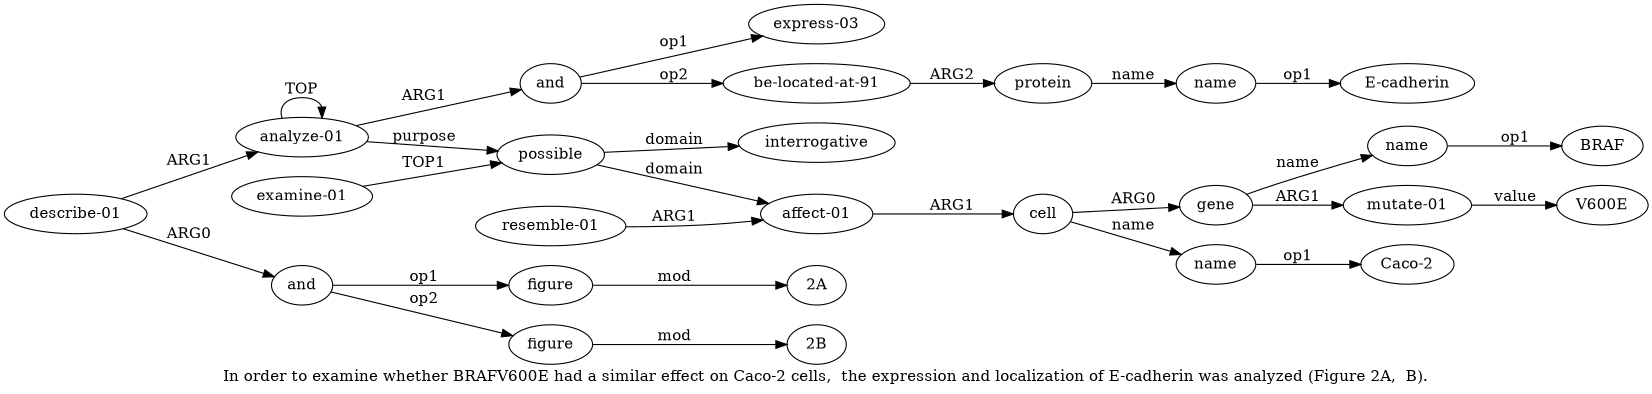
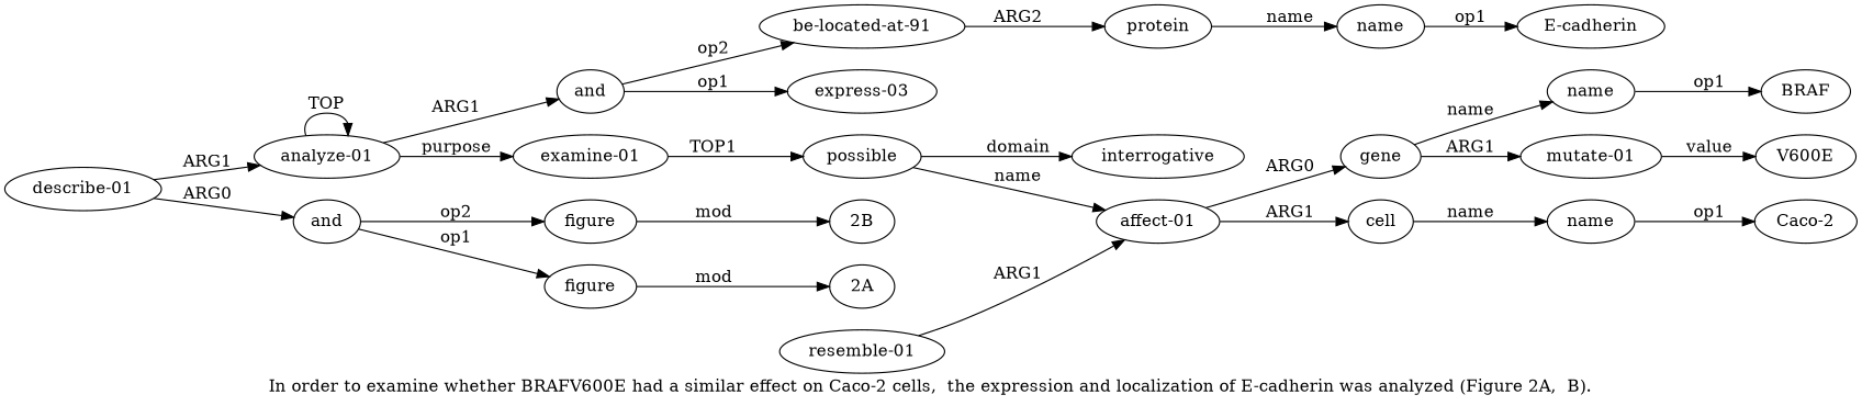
  digraph {
    label="In order to examine whether BRAFV600E had a similar effect on Caco-2 cells,  the expression and localization of E-cadherin was analyzed (Figure 2A,  B)."
    rankdir=LR
    node [color=black gold_ind=-1 gold_label=name test_ind=-1 test_label=name]
    edge [color=black gold_label=ARG1 test_label=ARG1]
    n1 [gold_label=V600E label=V600E test_label=V600E]
    n2 [gold_label=interrogative label=interrogative test_label=interrogative]
    n3 [gold_label="Caco-2" label="Caco-2" test_label="Caco-2"]
    n4 [gold_label="E-cadherin" label="E-cadherin" test_label="E-cadherin"]
    n5 [gold_ind=15 gold_label="mutate-01" label="mutate-01" test_ind=15 test_label="mutate-01"]
    n6 [gold_ind=13 gold_label=gene label=gene test_ind=13 test_label=gene]
    n7 [gold_ind=14 label=name test_ind=14]
    n8 [gold_label=BRAF label=BRAF test_label=BRAF]
    n9 [gold_ind=17 label=name test_ind=17]
    n10 [gold_ind=16 gold_label=cell label=cell test_ind=16 test_label=cell]
    n11 [gold_ind=11 gold_label=possible label=possible test_ind=11 test_label=possible]
    n12 [gold_ind=12 gold_label="affect-01" label="affect-01" test_ind=12 test_label="affect-01"]
    n13 [gold_ind=10 gold_label="examine-01" label="examine-01" test_ind=10 test_label="examine-01"]
    n14 [gold_ind=18 gold_label="resemble-01" label="resemble-01" test_ind=18 test_label="resemble-01"]
    n15 [gold_ind=1 gold_label=and label=and test_ind=1 test_label=and]
    n16 [gold_ind=3 gold_label="be-located-at-91" label="be-located-at-91" test_ind=3 test_label="be-located-at-91"]
    n17 [gold_ind=2 gold_label="express-03" label="express-03" test_ind=2 test_label="express-03"]
    n18 [gold_ind=4 gold_label=protein label=protein test_ind=4 test_label=protein]
    n19 [gold_ind=5 label=name test_ind=5]
    n20 [gold_ind=0 gold_label="analyze-01" label="analyze-01" test_ind=0 test_label="analyze-01"]
    n21 [gold_ind=7 gold_label=and label=and test_ind=7 test_label=and]
    n22 [gold_ind=9 gold_label=figure label=figure test_ind=9 test_label=figure]
    n23 [gold_ind=8 gold_label=figure label=figure test_ind=8 test_label=figure]
    n24 [gold_label="2B" label="2B" test_label="2B"]
    n25 [gold_label="2A" label="2A" test_label="2A"]
    n26 [gold_ind=6 gold_label="describe-01" label="describe-01" test_ind=6 test_label="describe-01"]
    n5 -> n1 [gold_label=value label=value test_label=value]
    n6 -> n5 [label=ARG1]
    n6 -> n7 [gold_label=name label=name test_label=name]
    n7 -> n8 [gold_label=op1 label=op1 test_label=op1]
    n9 -> n3 [gold_label=op1 label=op1 test_label=op1]
    n10 -> n9 [gold_label=name label=name test_label=name]
    n11 -> n2 [gold_label=mode label=domain test_label=mode]
-   n11 -> n12 [gold_label=domain label=domain test_label=domain]
-   n10 -> n6 [gold_label=ARG0 label=ARG0 test_label=ARG0]
+   n11 -> n12 [gold_label=domain label=name test_label=domain]
+   n12 -> n6 [gold_label=ARG0 label=ARG0 test_label=ARG0]
    n12 -> n10 [label=ARG1]
    n13 -> n11 [label=TOP1]
    n14 -> n12 [label=ARG1]
    n15 -> n16 [gold_label=op2 label=op2 test_label=op2]
    n15 -> n17 [gold_label=op1 label=op1 test_label=op1]
    n16 -> n18 [gold_label=ARG2 label=ARG2 test_label=ARG2]
    n18 -> n19 [gold_label=name label=name test_label=name]
    n19 -> n4 [gold_label=op1 label=op1 test_label=op1]
-   n20 -> n11 [gold_label=purpose label=purpose test_label=purpose]
+   n20 -> n13 [gold_label=purpose label=purpose test_label=purpose]
    n20 -> n15 [label=ARG1]
    n20 -> n20 [gold_label=TOP label=TOP test_label=TOP]
    n21 -> n22 [gold_label=op2 label=op2 test_label=op2]
    n21 -> n23 [gold_label=op1 label=op1 test_label=op1]
    n22 -> n24 [gold_label=mod label=mod test_label=mod]
    n23 -> n25 [gold_label=mod label=mod test_label=mod]
    n26 -> n20 [label=ARG1]
    n26 -> n21 [gold_label=ARG0 label=ARG0 test_label=ARG0]
  }
